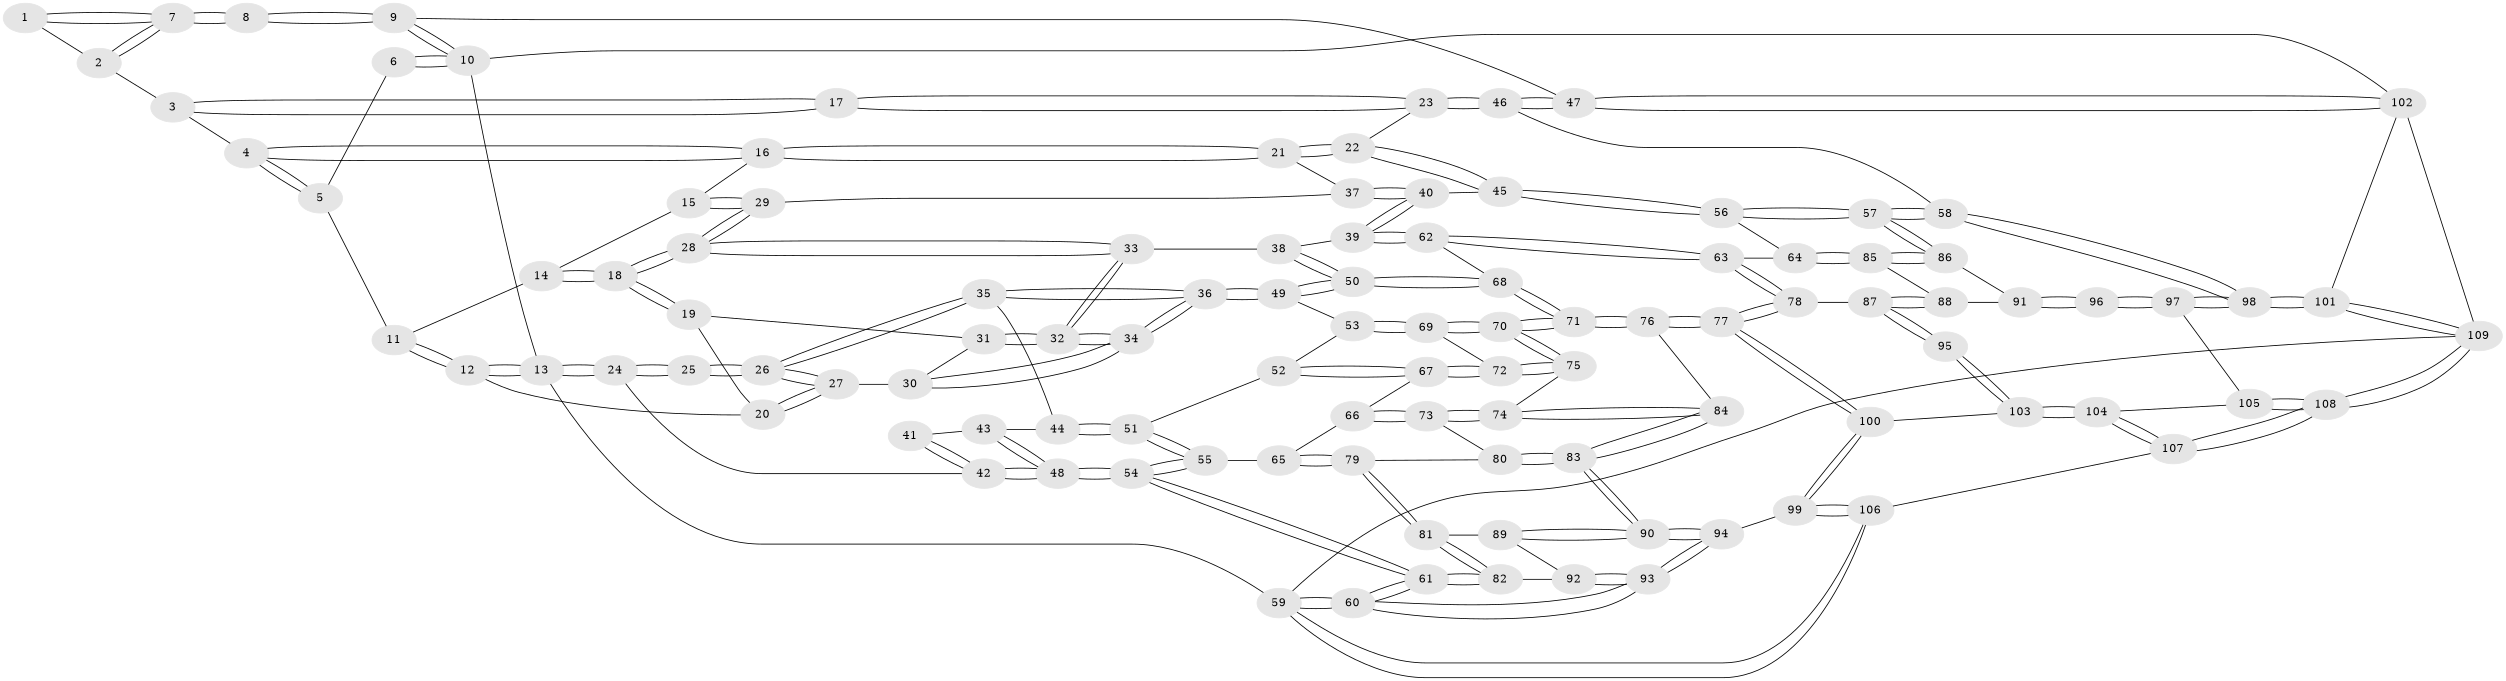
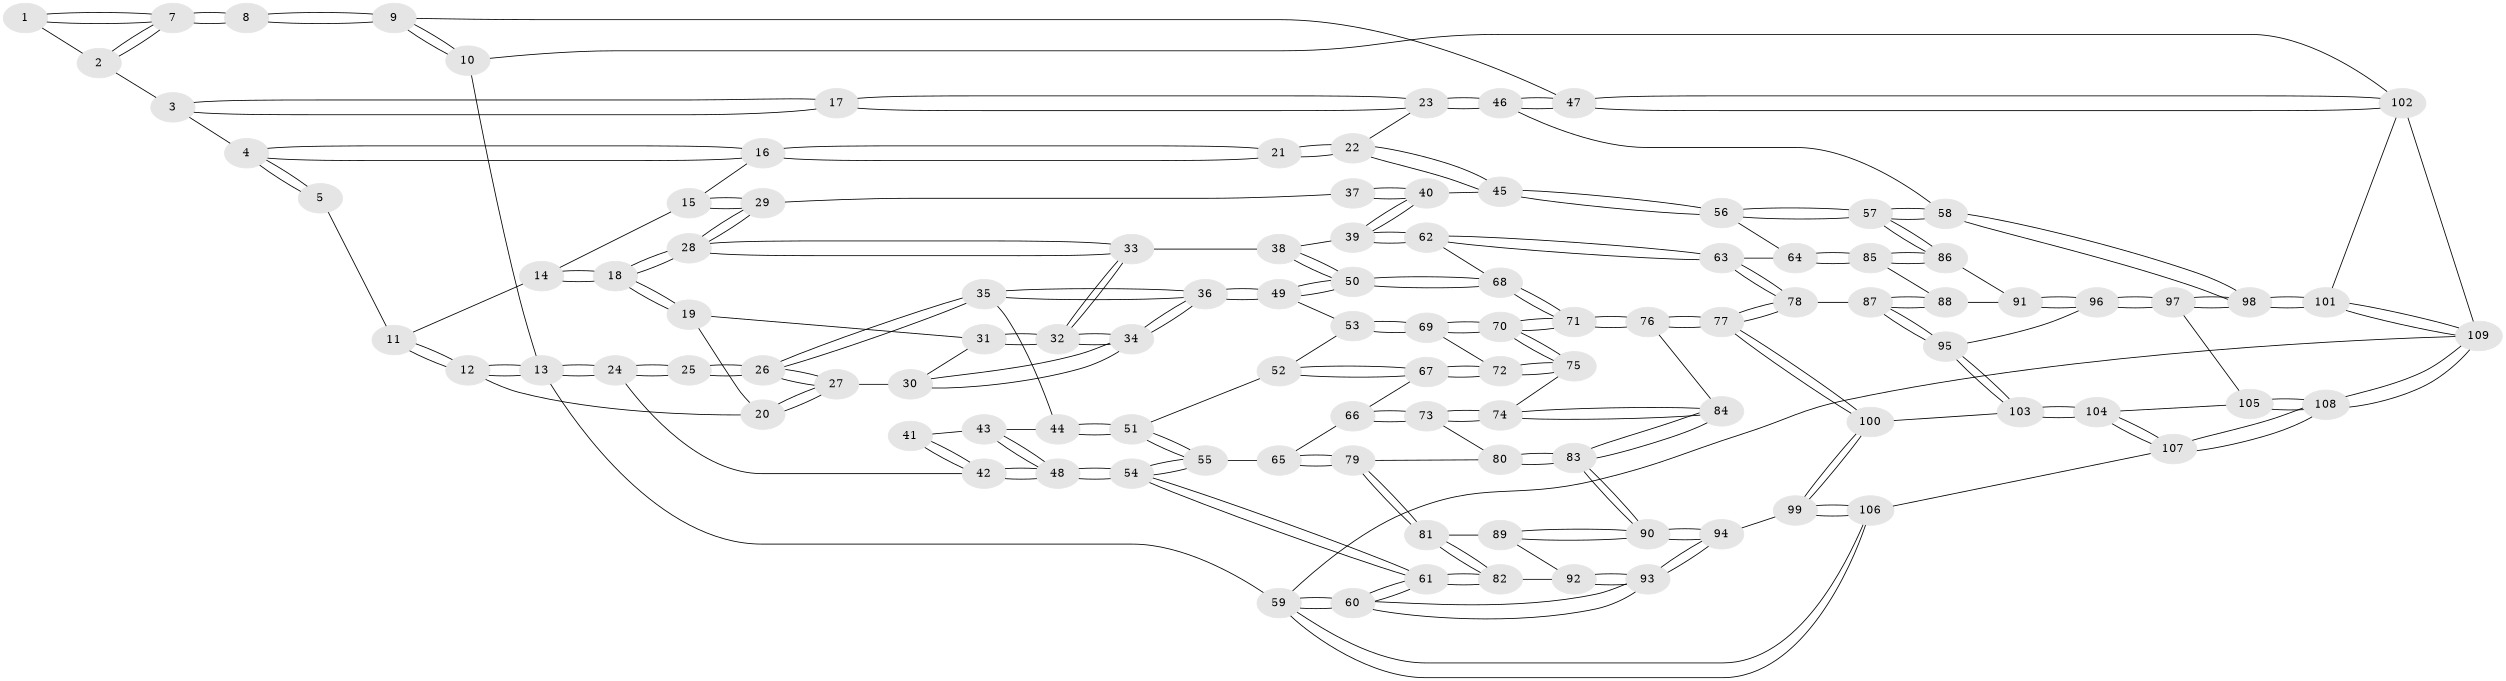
  graph {
    rankdir=LR
    node [color=gray90 style=filled]
    1
    2
    7
    3
    8
    4
    17
    5
    16
    23
-   6
    11
    21
    10
    12
    14
    13
    102
    9
    47
    24
    59
    109
    20
    15
    18
    27
    25
    42
    60
    106
    29
    19
    28
    37
    22
    46
    31
    33
    32
    30
    45
    40
    56
    58
    26
    48
    35
    36
    44
    34
    38
    39
    50
    49
    51
    53
    62
    68
    63
    41
    43
    54
    52
    55
    57
    64
    98
    61
    69
    71
    67
    65
    72
    70
    82
    66
    79
    86
    85
    91
    101
    93
    107
    94
    92
    78
    87
    88
    73
    80
    81
    74
    75
    76
    84
    77
    83
    100
    103
    95
    89
    90
    96
    99
    97
    104
    105
    108
    1 -- 2
    1 -- 7
    1 -- 7
    2 -- 7
    2 -- 7
    2 -- 3
    7 -- 8
    7 -- 8
    3 -- 4
    3 -- 17
    3 -- 17
    8 -- 9
    8 -- 9
    4 -- 5
    4 -- 5
    4 -- 16
    4 -- 16
    17 -- 23
    17 -- 23
-   5 -- 6
    5 -- 11
    16 -- 21
    16 -- 21
    23 -- 46
    23 -- 46
-   6 -- 10
-   6 -- 10
    11 -- 12
    11 -- 12
    11 -- 14
-   21 -- 37
    21 -- 22
    21 -- 22
    10 -- 13
    10 -- 102
    12 -- 13
    12 -- 13
    12 -- 20
    14 -- 15
    14 -- 18
    14 -- 18
    13 -- 24
    13 -- 24
    13 -- 59
    102 -- 109
    9 -- 10
    9 -- 10
    9 -- 47
    47 -- 102
    47 -- 102
    24 -- 25
    24 -- 25
    24 -- 42
    59 -- 109
    59 -- 60
    59 -- 60
    59 -- 106
    59 -- 106
    20 -- 27
    20 -- 27
    15 -- 16
    15 -- 29
    15 -- 29
    18 -- 19
    18 -- 19
    18 -- 28
    18 -- 28
    27 -- 30
    25 -- 26
    25 -- 26
    42 -- 48
    42 -- 48
    60 -- 61
    60 -- 61
    60 -- 93
    60 -- 93
    106 -- 107
    29 -- 37
    19 -- 20
    19 -- 31
    28 -- 29
    28 -- 29
    28 -- 33
    28 -- 33
    37 -- 40
    37 -- 40
    22 -- 23
    22 -- 45
    22 -- 45
    46 -- 47
    46 -- 47
    46 -- 58
    31 -- 32
    31 -- 32
    33 -- 38
    32 -- 33
    32 -- 33
    32 -- 34
    32 -- 34
    30 -- 31
    30 -- 34
    30 -- 34
    45 -- 56
    45 -- 56
    40 -- 45
    56 -- 57
    56 -- 57
    56 -- 64
    58 -- 98
    58 -- 98
    26 -- 27
    26 -- 27
    26 -- 35
    26 -- 35
    48 -- 54
    48 -- 54
    35 -- 36
    35 -- 36
    35 -- 44
    36 -- 49
    36 -- 49
    44 -- 51
    44 -- 51
    34 -- 36
    34 -- 36
    38 -- 39
    38 -- 50
    38 -- 50
    39 -- 40
    39 -- 40
    39 -- 62
    39 -- 62
    50 -- 68
    50 -- 68
    49 -- 50
    49 -- 50
    49 -- 53
    51 -- 52
    51 -- 55
    51 -- 55
    53 -- 69
    53 -- 69
    62 -- 68
    62 -- 63
    62 -- 63
    68 -- 71
    68 -- 71
    63 -- 64
    63 -- 78
    63 -- 78
    41 -- 42
    41 -- 42
    41 -- 43
    43 -- 48
    43 -- 48
    43 -- 44
    54 -- 55
    54 -- 55
    54 -- 61
    54 -- 61
    52 -- 53
    52 -- 67
    52 -- 67
    55 -- 65
    57 -- 58
    57 -- 58
    57 -- 86
    57 -- 86
    64 -- 85
    64 -- 85
    98 -- 101
    98 -- 101
    61 -- 82
    61 -- 82
    69 -- 72
    69 -- 70
    69 -- 70
    71 -- 76
    71 -- 76
    67 -- 72
    67 -- 72
    65 -- 66
    65 -- 79
    65 -- 79
    72 -- 75
    72 -- 75
    70 -- 71
    70 -- 71
    70 -- 75
    70 -- 75
    82 -- 92
    66 -- 67
    66 -- 73
    66 -- 73
    79 -- 80
    79 -- 81
    79 -- 81
    86 -- 91
    85 -- 86
    85 -- 86
    85 -- 88
    91 -- 96
    91 -- 96
    101 -- 102
    101 -- 109
    101 -- 109
    93 -- 94
    93 -- 94
    107 -- 108
    107 -- 108
    94 -- 99
    92 -- 93
    92 -- 93
    78 -- 87
    87 -- 88
    87 -- 88
    87 -- 95
    87 -- 95
    88 -- 91
    73 -- 80
    73 -- 74
    73 -- 74
    80 -- 83
    80 -- 83
    81 -- 82
    81 -- 82
    81 -- 89
    74 -- 75
    74 -- 84
    74 -- 84
    76 -- 84
    76 -- 77
    76 -- 77
    77 -- 78
    77 -- 78
    77 -- 100
    77 -- 100
    83 -- 84
    83 -- 84
    83 -- 90
    83 -- 90
    100 -- 103
    103 -- 104
    103 -- 104
    95 -- 103
    95 -- 103
+   95 -- 96
    89 -- 92
    89 -- 90
    89 -- 90
    90 -- 94
    90 -- 94
    96 -- 97
    96 -- 97
    99 -- 106
    99 -- 106
    99 -- 100
    99 -- 100
    97 -- 98
    97 -- 98
    97 -- 105
    104 -- 107
    104 -- 107
    104 -- 105
    105 -- 108
    105 -- 108
    108 -- 109
    108 -- 109
  }
